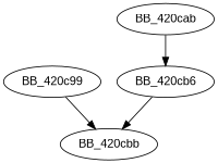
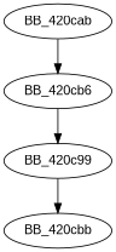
  digraph {
    fontname="Liberation Sans"
    node [fontname="Liberation Sans"]
    edge [fontname="Liberation Sans"]
    BB_420c99
    BB_420cbb
    BB_420cab
    BB_420cb6
    BB_420c99 -> BB_420cbb
    BB_420cab -> BB_420cb6
-   BB_420cb6 -> BB_420cbb
+   BB_420cb6 -> BB_420c99
  }
